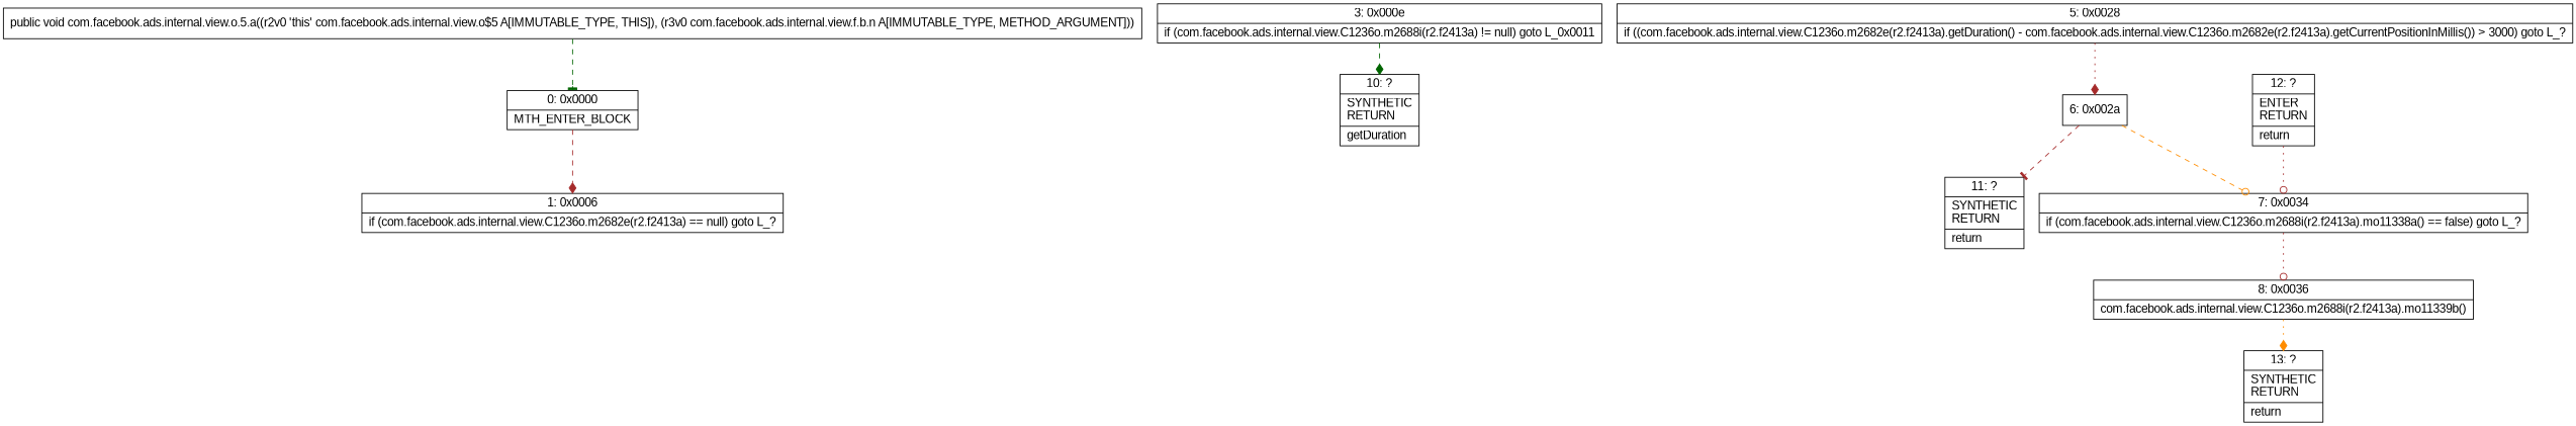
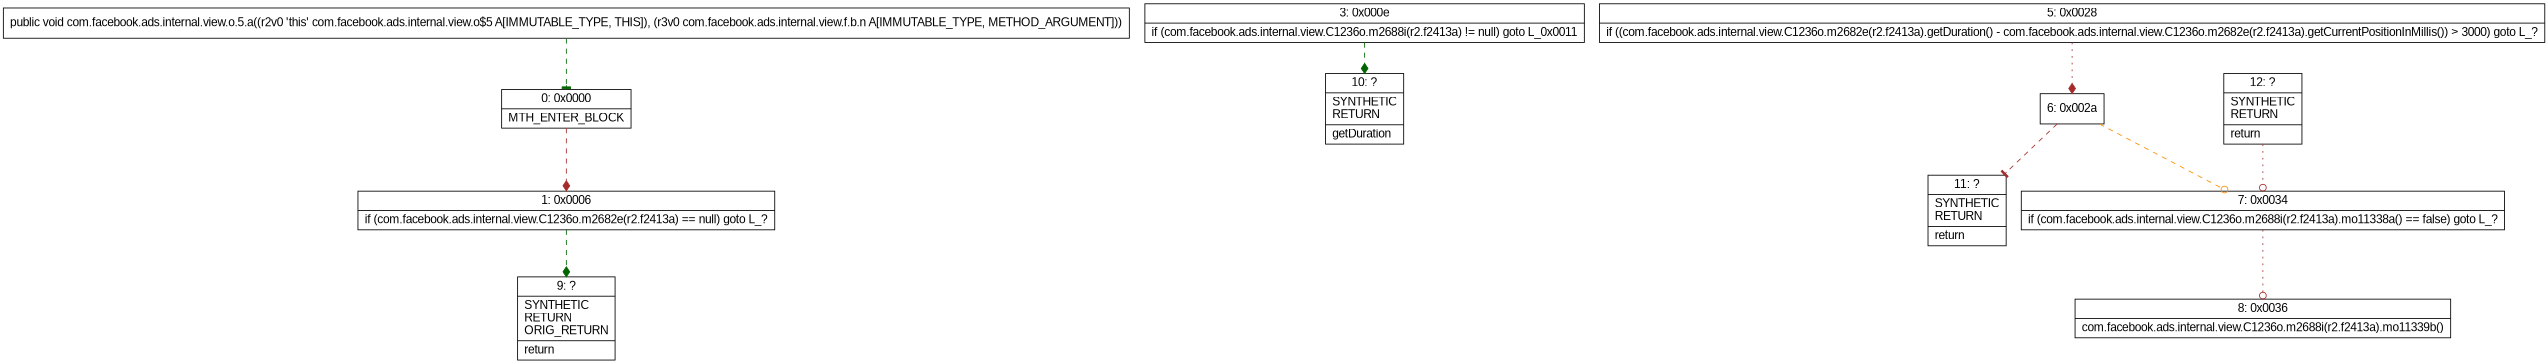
  digraph {
    fontname="Liberation Sans"
    node [fontname="Liberation Sans" shape=record]
    edge [arrowhead=diamond color=brown fontname="Liberation Sans" style=dashed]
    n1 [label="{0\:\ 0x0000|MTH_ENTER_BLOCK\l}"]
    n2 [label="{1\:\ 0x0006|if (com.facebook.ads.internal.view.C1236o.m2682e(r2.f2413a) == null) goto L_?\l}"]
+   n3 [label="{9\:\ ?|SYNTHETIC\lRETURN\lORIG_RETURN\l|return\l}"]
    n4 [label="{3\:\ 0x000e|if (com.facebook.ads.internal.view.C1236o.m2688i(r2.f2413a) != null) goto L_0x0011\l}"]
    n5 [label="{10\:\ ?|SYNTHETIC\lRETURN\l|getDuration\l}"]
    n6 [label="{5\:\ 0x0028|if ((com.facebook.ads.internal.view.C1236o.m2682e(r2.f2413a).getDuration() \- com.facebook.ads.internal.view.C1236o.m2682e(r2.f2413a).getCurrentPositionInMillis()) \> 3000) goto L_?\l}"]
    n7 [label="{6\:\ 0x002a}"]
    n8 [label="{11\:\ ?|SYNTHETIC\lRETURN\l|return\l}"]
    n9 [label="{7\:\ 0x0034|if (com.facebook.ads.internal.view.C1236o.m2688i(r2.f2413a).mo11338a() == false) goto L_?\l}"]
    n10 [label="{8\:\ 0x0036|com.facebook.ads.internal.view.C1236o.m2688i(r2.f2413a).mo11339b()\l}"]
-   n11 [label="{13\:\ ?|SYNTHETIC\lRETURN\l|return\l}"]
-   n12 [label="{12\:\ ?|ENTER\lRETURN\l|return\l}"]
+   n12 [label="{12\:\ ?|SYNTHETIC\lRETURN\l|return\l}"]
    n13 [label="{public void com.facebook.ads.internal.view.o.5.a((r2v0 'this' com.facebook.ads.internal.view.o$5 A[IMMUTABLE_TYPE, THIS]), (r3v0 com.facebook.ads.internal.view.f.b.n A[IMMUTABLE_TYPE, METHOD_ARGUMENT])) }"]
    n1 -> n2
+   n2 -> n3 [color=darkgreen]
    n4 -> n5 [color=darkgreen]
    n6 -> n7 [style=dotted]
    n7 -> n8 [arrowhead=tee]
    n7 -> n9 [arrowhead=odot color=darkorange]
    n9 -> n10 [arrowhead=odot style=dotted]
-   n10 -> n11 [color=darkorange style=dotted]
    n12 -> n9 [arrowhead=odot style=dotted]
    n13 -> n1 [arrowhead=tee color=darkgreen]
  }
